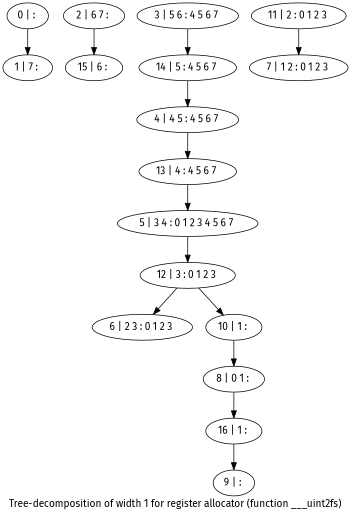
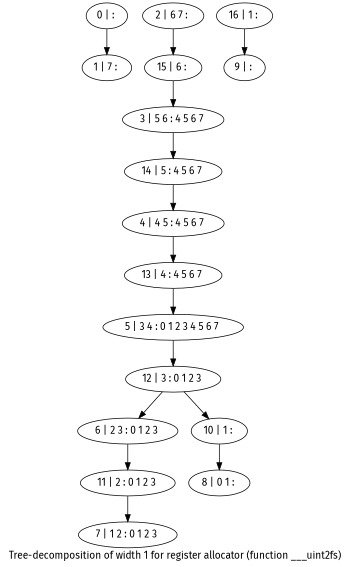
  digraph {
    fontname="Fira Sans"
    label="Tree-decomposition of width 1 for register allocator (function ___uint2fs)"
    node [fontname="Fira Sans"]
    edge [fontname="Fira Sans"]
    n1 [label="0 | : "]
    n2 [label="1 | 7 : "]
    n3 [label="2 | 6 7 : "]
    n4 [label="15 | 6 : "]
    n5 [label="3 | 5 6 : 4 5 6 7 "]
    n6 [label="14 | 5 : 4 5 6 7 "]
    n7 [label="4 | 4 5 : 4 5 6 7 "]
    n8 [label="13 | 4 : 4 5 6 7 "]
    n9 [label="5 | 3 4 : 0 1 2 3 4 5 6 7 "]
    n10 [label="12 | 3 : 0 1 2 3 "]
    n11 [label="6 | 2 3 : 0 1 2 3 "]
    n12 [label="10 | 1 : "]
    n13 [label="11 | 2 : 0 1 2 3 "]
    n14 [label="7 | 1 2 : 0 1 2 3 "]
    n15 [label="8 | 0 1 : "]
    n16 [label="16 | 1 : "]
    n17 [label="9 | : "]
    n1 -> n2
    n3 -> n4
+   n4 -> n5
    n5 -> n6
    n6 -> n7
    n7 -> n8
    n8 -> n9
    n9 -> n10
    n10 -> n11
    n10 -> n12
+   n11 -> n13
    n12 -> n15
    n13 -> n14
-   n15 -> n16
    n16 -> n17
  }
